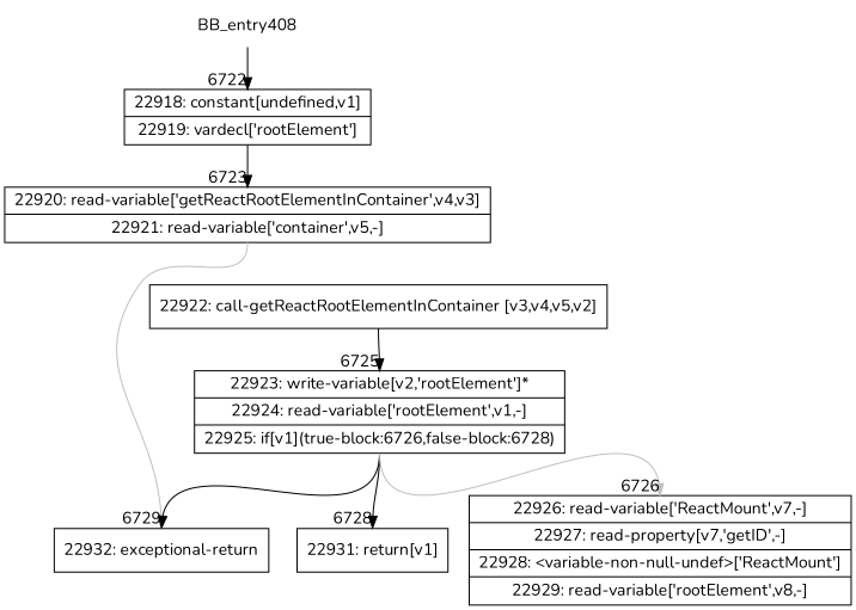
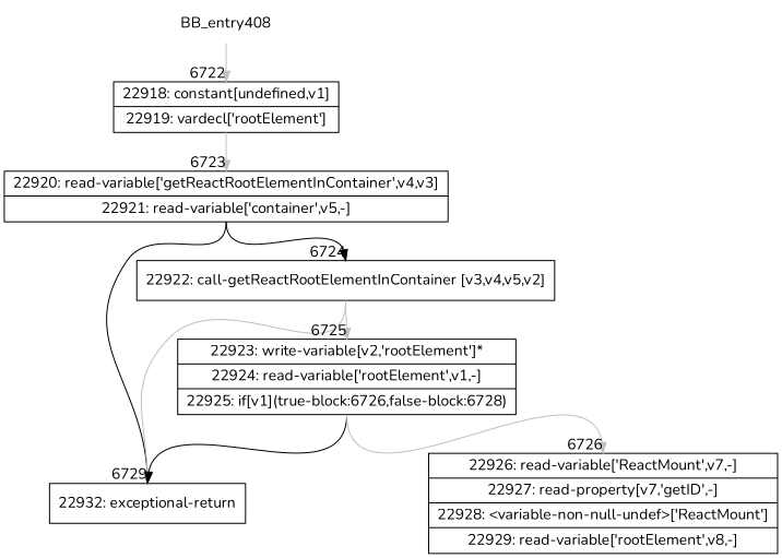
  digraph {
    fontname=Nunito
    rankdir=TD
    node [fontname=Nunito shape=record]
    edge [fontname=Nunito headport=n tailport=s]
    n1 [label=BB_entry408 shape=none]
    n2 [label="{22918: constant[undefined,v1]|22919: vardecl['rootElement']}"]
    n3 [label="{22920: read-variable['getReactRootElementInContainer',v4,v3]|22921: read-variable['container',v5,-]}"]
    n4 [label="{22922: call-getReactRootElementInContainer [v3,v4,v5,v2]}"]
    n5 [label="{22932: exceptional-return}"]
    n6 [label="{22923: write-variable[v2,'rootElement']*|22924: read-variable['rootElement',v1,-]|22925: if[v1](true-block:6726,false-block:6728)}"]
-   n7 [label="{22931: return[v1]}"]
    n8 [label="{22926: read-variable['ReactMount',v7,-]|22927: read-property[v7,'getID',-]|22928: \<variable-non-null-undef\>['ReactMount']|22929: read-variable['rootElement',v8,-]}"]
-   n1 -> n2 [headlabel="    6722"]
-   n2 -> n3 [headlabel="      6723"]
-   n3 -> n5 [color=gray headlabel="      6729"]
-   n4 -> n6 [headlabel="      6725"]
+   n1 -> n2 [headlabel="    6722" color=gray]
+   n2 -> n3 [headlabel="      6723" color=gray]
+   n3 -> n4 [headlabel="      6724"]
+   n3 -> n5 [color=black headlabel="      6729"]
+   n4 -> n5 [color=gray]
+   n4 -> n6 [headlabel="      6725" color=gray]
    n6 -> n5 [color=black]
-   n6 -> n7 [headlabel="      6728"]
    n6 -> n8 [color=gray headlabel="      6726"]
  }
